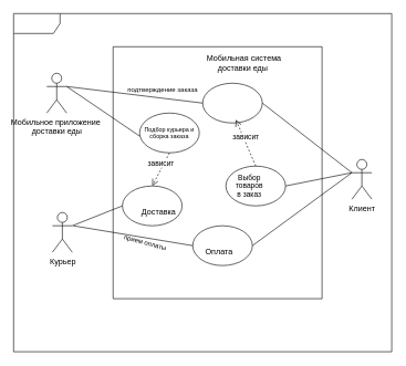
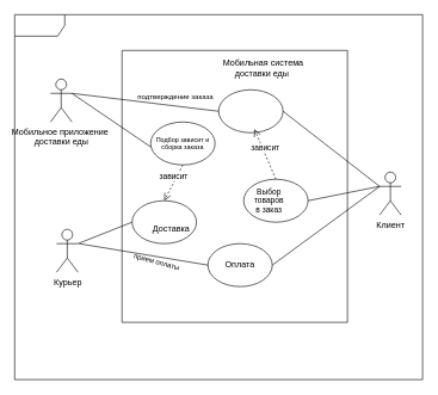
  <mxCell id="0" />
  <mxCell id="1" parent="0" />
  <mxCell id="2" value="Курьер" style="shape=umlActor;verticalLabelPosition=bottom;verticalAlign=top;html=1;" parent="1" vertex="1"><mxGeometry x="78.5" y="320" width="30" height="60" as="geometry" /></mxCell>
  <mxCell id="3" value="Клиент" style="shape=umlActor;verticalLabelPosition=bottom;verticalAlign=top;html=1;outlineConnect=0;" parent="1" vertex="1"><mxGeometry x="530" y="240" width="30" height="60" as="geometry" /></mxCell>
  <mxCell id="4" value="Мобильное приложение&amp;nbsp;&lt;div&gt;доставки еды&lt;/div&gt;" style="shape=umlActor;verticalLabelPosition=bottom;verticalAlign=top;html=1;outlineConnect=0;" parent="1" vertex="1"><mxGeometry x="70" y="110" width="30" height="60" as="geometry" /></mxCell>
  <mxCell id="5" value="" style="shape=umlFrame;whiteSpace=wrap;html=1;pointerEvents=0;width=70;height=30;" parent="1" vertex="1"><mxGeometry x="20" y="20" width="570" height="510" as="geometry" /></mxCell>
  <mxCell id="6" value="" style="swimlane;startSize=0;" parent="1" vertex="1"><mxGeometry x="170" y="70" width="315" height="380" as="geometry"><mxRectangle x="270" y="190" width="50" height="40" as="alternateBounds" /></mxGeometry></mxCell>
  <mxCell id="7" value="Мобильная система доставки еды&amp;nbsp;" style="text;html=1;align=center;verticalAlign=middle;whiteSpace=wrap;rounded=0;" parent="6" vertex="1"><mxGeometry x="125" y="10" width="145" height="30" as="geometry" /></mxCell>
  <mxCell id="8" value="" style="ellipse;whiteSpace=wrap;html=1;" parent="6" vertex="1"><mxGeometry x="40" y="100" width="90" height="60" as="geometry" /></mxCell>
- <mxCell id="9" value="Подбор курьера и сборка заказа" style="text;html=1;align=center;verticalAlign=middle;whiteSpace=wrap;rounded=0;fontSize=9;" parent="6" vertex="1"><mxGeometry x="35" y="115" width="100" height="30" as="geometry" /></mxCell>
+ <mxCell id="9" value="Подбор зависит и сборка заказа" style="text;html=1;align=center;verticalAlign=middle;whiteSpace=wrap;rounded=0;fontSize=9;" parent="6" vertex="1"><mxGeometry x="35" y="115" width="100" height="30" as="geometry" /></mxCell>
  <mxCell id="10" value="" style="ellipse;whiteSpace=wrap;html=1;" parent="6" vertex="1"><mxGeometry x="135" y="55" width="90" height="60" as="geometry" /></mxCell>
  <mxCell id="11" value="" style="ellipse;whiteSpace=wrap;html=1;" parent="6" vertex="1"><mxGeometry x="170" y="180" width="90" height="60" as="geometry" /></mxCell>
  <mxCell id="12" value="Выбор товаров в заказ" style="text;html=1;align=center;verticalAlign=middle;whiteSpace=wrap;rounded=0;fontSize=11;" parent="6" vertex="1"><mxGeometry x="182.5" y="200" width="45" height="20" as="geometry" /></mxCell>
  <mxCell id="13" value="" style="ellipse;whiteSpace=wrap;html=1;" parent="6" vertex="1"><mxGeometry x="14" y="210" width="90" height="60" as="geometry" /></mxCell>
  <mxCell id="14" value="Доставка" style="text;html=1;align=center;verticalAlign=middle;whiteSpace=wrap;rounded=0;" parent="6" vertex="1"><mxGeometry x="39" y="235" width="60" height="30" as="geometry" /></mxCell>
  <mxCell id="15" value="" style="ellipse;whiteSpace=wrap;html=1;" parent="6" vertex="1"><mxGeometry x="120" y="270" width="90" height="60" as="geometry" /></mxCell>
- <mxCell id="16" value="Оплата" style="text;html=1;align=center;verticalAlign=middle;whiteSpace=wrap;rounded=0;" parent="6" vertex="1"><mxGeometry x="130" y="295" width="60" height="30" as="geometry" /></mxCell>
+ <mxCell id="16" value="Оплата" style="text;html=1;align=center;verticalAlign=middle;whiteSpace=wrap;rounded=0;" parent="6" vertex="1"><mxGeometry x="135" y="285" width="60" height="30" as="geometry" /></mxCell>
  <mxCell id="17" value="&lt;font style=&quot;font-size: 10px;&quot;&gt;подтверждение заказа&lt;/font&gt;" style="text;html=1;align=center;verticalAlign=middle;whiteSpace=wrap;rounded=0;rotation=0;" parent="6" vertex="1"><mxGeometry x="20" y="50" width="110" height="30" as="geometry" /></mxCell>
  <mxCell id="18" value="зависит" style="html=1;verticalAlign=bottom;endArrow=open;dashed=1;endSize=8;curved=0;rounded=0;entryX=0.5;entryY=0;entryDx=0;entryDy=0;exitX=0.5;exitY=1;exitDx=0;exitDy=0;" parent="6" source="8" target="13" edge="1"><mxGeometry relative="1" as="geometry"><mxPoint x="173.5" y="70" as="sourcePoint" /><mxPoint x="93.5" y="70" as="targetPoint" /></mxGeometry></mxCell>
  <mxCell id="19" value="зависит" style="html=1;verticalAlign=bottom;endArrow=open;dashed=1;endSize=8;curved=0;rounded=0;entryX=0.556;entryY=0.917;entryDx=0;entryDy=0;exitX=0.5;exitY=0;exitDx=0;exitDy=0;entryPerimeter=0;" parent="6" source="11" target="10" edge="1"><mxGeometry relative="1" as="geometry"><mxPoint x="205" y="280" as="sourcePoint" /><mxPoint x="135" y="280" as="targetPoint" /></mxGeometry></mxCell>
  <mxCell id="20" value="&lt;font style=&quot;font-size: 10px;&quot;&gt;прием оплаты&lt;/font&gt;" style="text;html=1;align=center;verticalAlign=middle;whiteSpace=wrap;rounded=0;rotation=15;" parent="6" vertex="1"><mxGeometry x="-6" y="280" width="110" height="30" as="geometry" /></mxCell>
  <mxCell id="21" value="" style="endArrow=none;html=1;rounded=0;exitX=1;exitY=0.5;exitDx=0;exitDy=0;entryX=0;entryY=0.333;entryDx=0;entryDy=0;entryPerimeter=0;" parent="1" source="10" target="3" edge="1"><mxGeometry width="50" height="50" relative="1" as="geometry"><mxPoint x="130" y="370" as="sourcePoint" /><mxPoint x="206" y="370" as="targetPoint" /></mxGeometry></mxCell>
  <mxCell id="22" value="" style="endArrow=none;html=1;rounded=0;entryX=1;entryY=0.333;entryDx=0;entryDy=0;entryPerimeter=0;exitX=0;exitY=0.5;exitDx=0;exitDy=0;" parent="1" source="10" target="4" edge="1"><mxGeometry width="50" height="50" relative="1" as="geometry"><mxPoint x="410" y="300" as="sourcePoint" /><mxPoint x="460" y="250" as="targetPoint" /></mxGeometry></mxCell>
  <mxCell id="23" value="" style="endArrow=none;html=1;rounded=0;exitX=0;exitY=0.5;exitDx=0;exitDy=0;entryX=1;entryY=0.333;entryDx=0;entryDy=0;entryPerimeter=0;" parent="1" source="13" target="2" edge="1"><mxGeometry width="50" height="50" relative="1" as="geometry"><mxPoint x="70" y="100" as="sourcePoint" /><mxPoint x="70" y="340" as="targetPoint" /></mxGeometry></mxCell>
  <mxCell id="24" value="" style="endArrow=none;html=1;rounded=0;exitX=1;exitY=0.5;exitDx=0;exitDy=0;entryX=0;entryY=0.333;entryDx=0;entryDy=0;entryPerimeter=0;" parent="1" source="15" target="3" edge="1"><mxGeometry width="50" height="50" relative="1" as="geometry"><mxPoint x="200" y="260" as="sourcePoint" /><mxPoint x="120" y="360" as="targetPoint" /></mxGeometry></mxCell>
  <mxCell id="25" value="" style="endArrow=none;html=1;rounded=0;exitX=0;exitY=0.5;exitDx=0;exitDy=0;" parent="1" source="15" edge="1"><mxGeometry width="50" height="50" relative="1" as="geometry"><mxPoint x="210" y="190" as="sourcePoint" /><mxPoint x="110" y="340" as="targetPoint" /></mxGeometry></mxCell>
  <mxCell id="26" value="" style="endArrow=none;html=1;rounded=0;entryX=1;entryY=0.5;entryDx=0;entryDy=0;exitX=0;exitY=0.333;exitDx=0;exitDy=0;exitPerimeter=0;" parent="1" source="3" target="11" edge="1"><mxGeometry width="50" height="50" relative="1" as="geometry"><mxPoint x="330" y="320" as="sourcePoint" /><mxPoint x="380" y="270" as="targetPoint" /></mxGeometry></mxCell>
  <mxCell id="27" value="" style="endArrow=none;html=1;rounded=0;exitX=1;exitY=0.333;exitDx=0;exitDy=0;exitPerimeter=0;entryX=0.005;entryY=0.585;entryDx=0;entryDy=0;entryPerimeter=0;" parent="1" source="4" target="8" edge="1"><mxGeometry width="50" height="50" relative="1" as="geometry"><mxPoint x="520" y="250" as="sourcePoint" /><mxPoint x="310" y="200" as="targetPoint" /></mxGeometry></mxCell>
